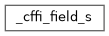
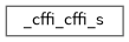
  digraph {
    rankdir=LR
-   n1 [color=grey40 fillcolor=white fontname=Helvetica fontsize=10 height=0.2 label=_cffi_field_s shape=box style=filled width=0.4]
+   n1 [color=grey40 fillcolor=white fontname=Helvetica fontsize=10 height=0.2 label=_cffi_cffi_s shape=box style=filled width=0.4]
  }
